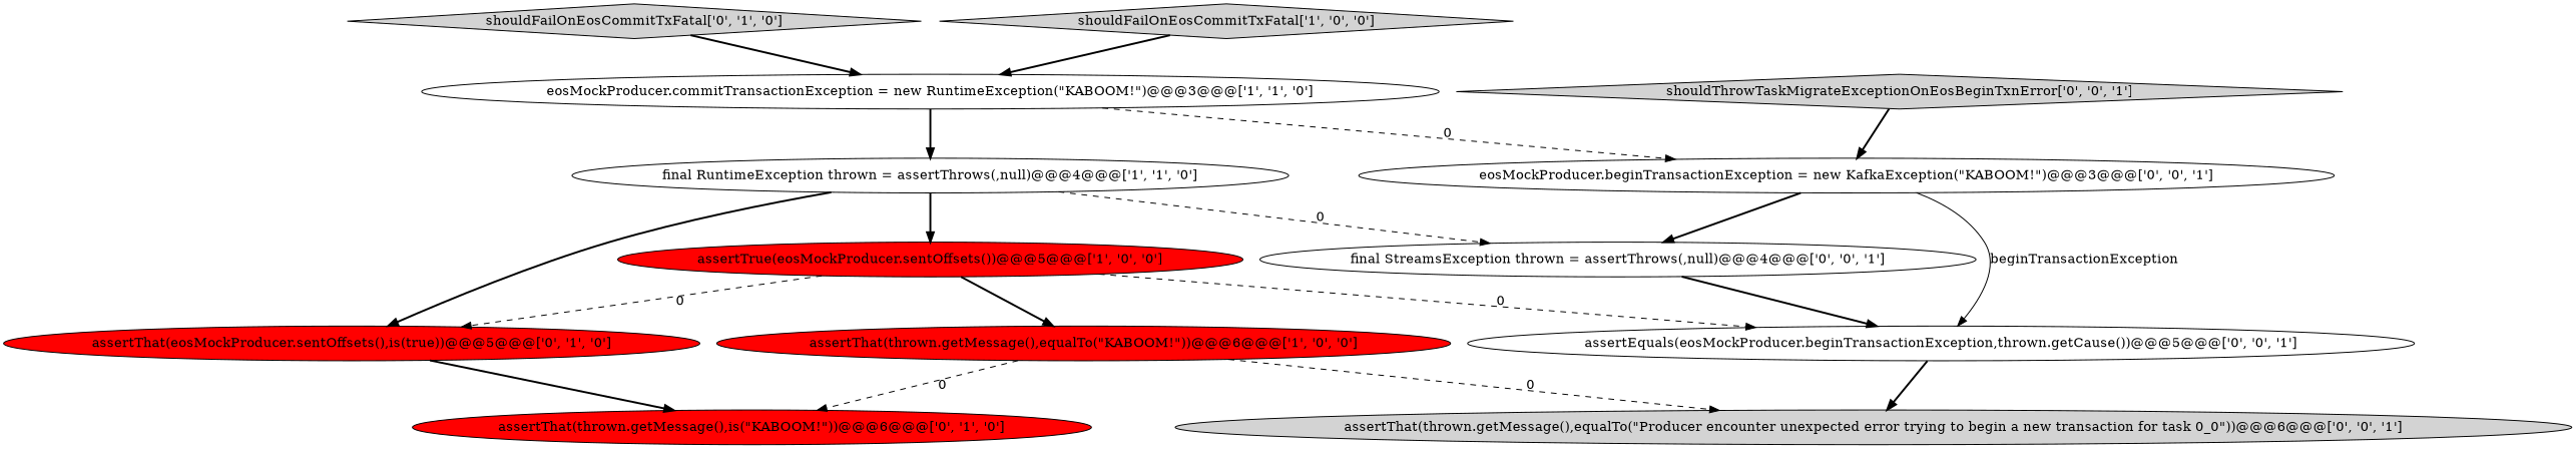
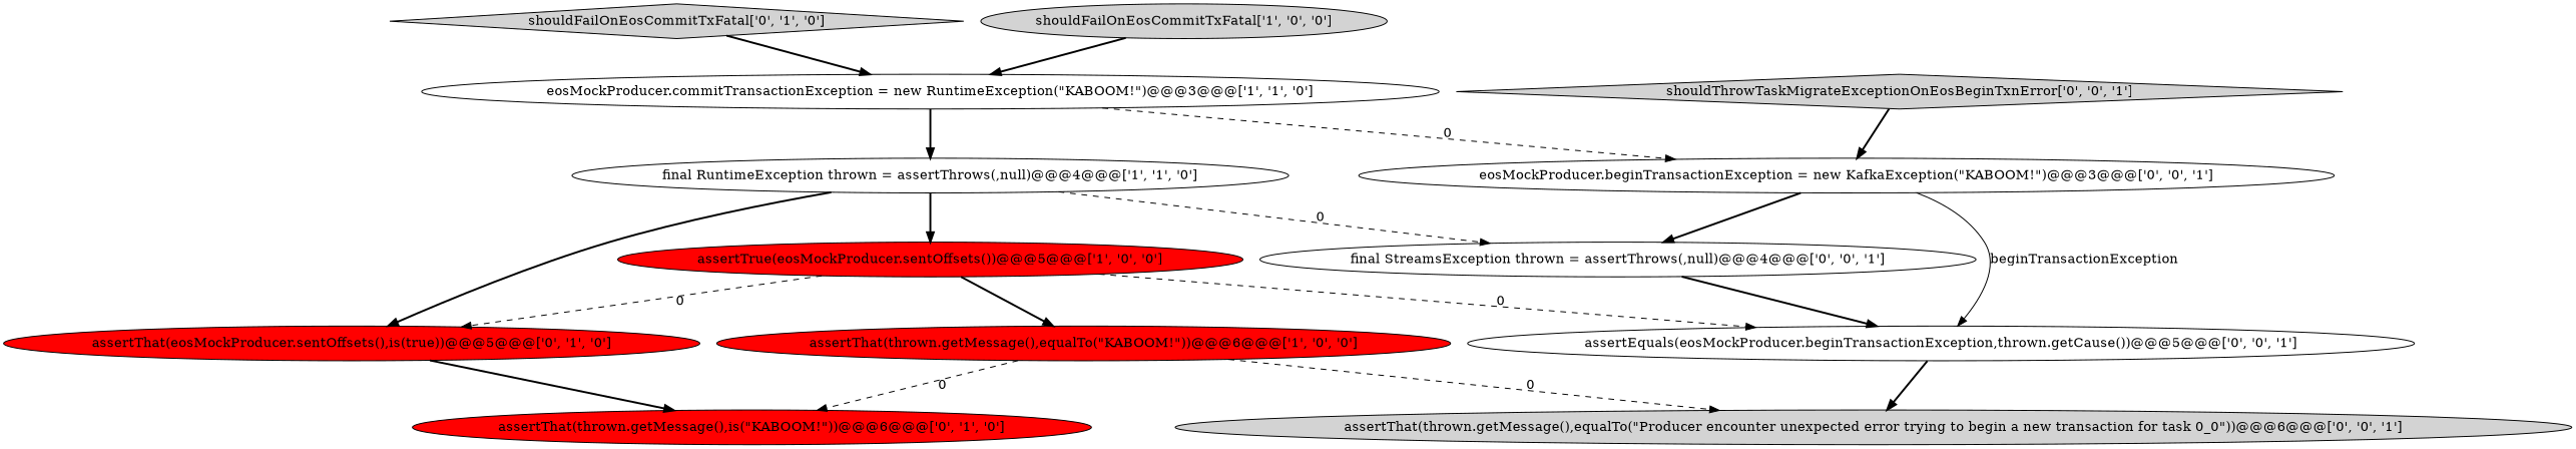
  digraph {
    node [fillcolor=white shape=ellipse style=filled]
    edge [style=bold]
    n1 [fillcolor=red label="assertThat(eosMockProducer.sentOffsets(),is(true))@@@5@@@['0', '1', '0']"]
    n2 [fillcolor=red label="assertThat(thrown.getMessage(),is(\"KABOOM!\"))@@@6@@@['0', '1', '0']"]
    n3 [fillcolor=lightgray label="shouldFailOnEosCommitTxFatal['0', '1', '0']" shape=diamond]
    n4 [label="eosMockProducer.commitTransactionException = new RuntimeException(\"KABOOM!\")@@@3@@@['1', '1', '0']"]
    n5 [fillcolor=red label="assertTrue(eosMockProducer.sentOffsets())@@@5@@@['1', '0', '0']"]
    n6 [label="assertEquals(eosMockProducer.beginTransactionException,thrown.getCause())@@@5@@@['0', '0', '1']"]
    n7 [fillcolor=red label="assertThat(thrown.getMessage(),equalTo(\"KABOOM!\"))@@@6@@@['1', '0', '0']"]
    n8 [label="eosMockProducer.beginTransactionException = new KafkaException(\"KABOOM!\")@@@3@@@['0', '0', '1']"]
    n9 [label="final StreamsException thrown = assertThrows(,null)@@@4@@@['0', '0', '1']"]
    n10 [fillcolor=lightgray label="assertThat(thrown.getMessage(),equalTo(\"Producer encounter unexpected error trying to begin a new transaction for task 0_0\"))@@@6@@@['0', '0', '1']"]
    n11 [fillcolor=lightgray label="shouldThrowTaskMigrateExceptionOnEosBeginTxnError['0', '0', '1']" shape=diamond]
    n12 [label="final RuntimeException thrown = assertThrows(,null)@@@4@@@['1', '1', '0']"]
-   n13 [fillcolor=lightgray label="shouldFailOnEosCommitTxFatal['1', '0', '0']" shape=diamond]
+   n13 [fillcolor=lightgray label="shouldFailOnEosCommitTxFatal['1', '0', '0']"]
    n1 -> n2
    n3 -> n4
    n4 -> n8 [label=0 style=dashed]
    n4 -> n12
    n5 -> n1 [label=0 style=dashed]
    n5 -> n6 [label=0 style=dashed]
    n5 -> n7
    n6 -> n10
    n7 -> n2 [label=0 style=dashed]
    n7 -> n10 [label=0 style=dashed]
    n8 -> n6 [label=beginTransactionException style=solid]
    n8 -> n9
    n9 -> n6
    n11 -> n8
    n12 -> n1
    n12 -> n5
    n12 -> n9 [label=0 style=dashed]
    n13 -> n4
  }
